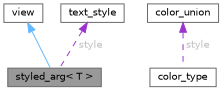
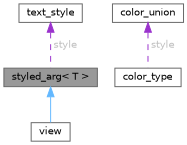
  digraph {
    node [color=gray40 fillcolor=white fontname=Helvetica fontsize=10 shape=box style=filled]
    edge [color=darkorchid3 dir=back fontname=Helvetica fontsize=10 labelfontname=Helvetica labelfontsize=10 style=dashed fontcolor=grey]
    n1 [fillcolor=grey60 fontcolor=black height=0.2 label="styled_arg\< T \>" width=0.4]
    n2 [height=0.2 label=view width=0.4]
    n3 [height=0.2 label=text_style width=0.4]
    n4 [height=0.2 label=color_type width=0.4]
    n5 [height=0.2 label=color_union width=0.4]
-   n2 -> n1 [color=steelblue1 style=solid fontcolor=""]
+   n1 -> n2 [color=steelblue1 style=solid fontcolor=""]
    n3 -> n1 [label=" style"]
    n5 -> n4 [label=" style"]
  }
